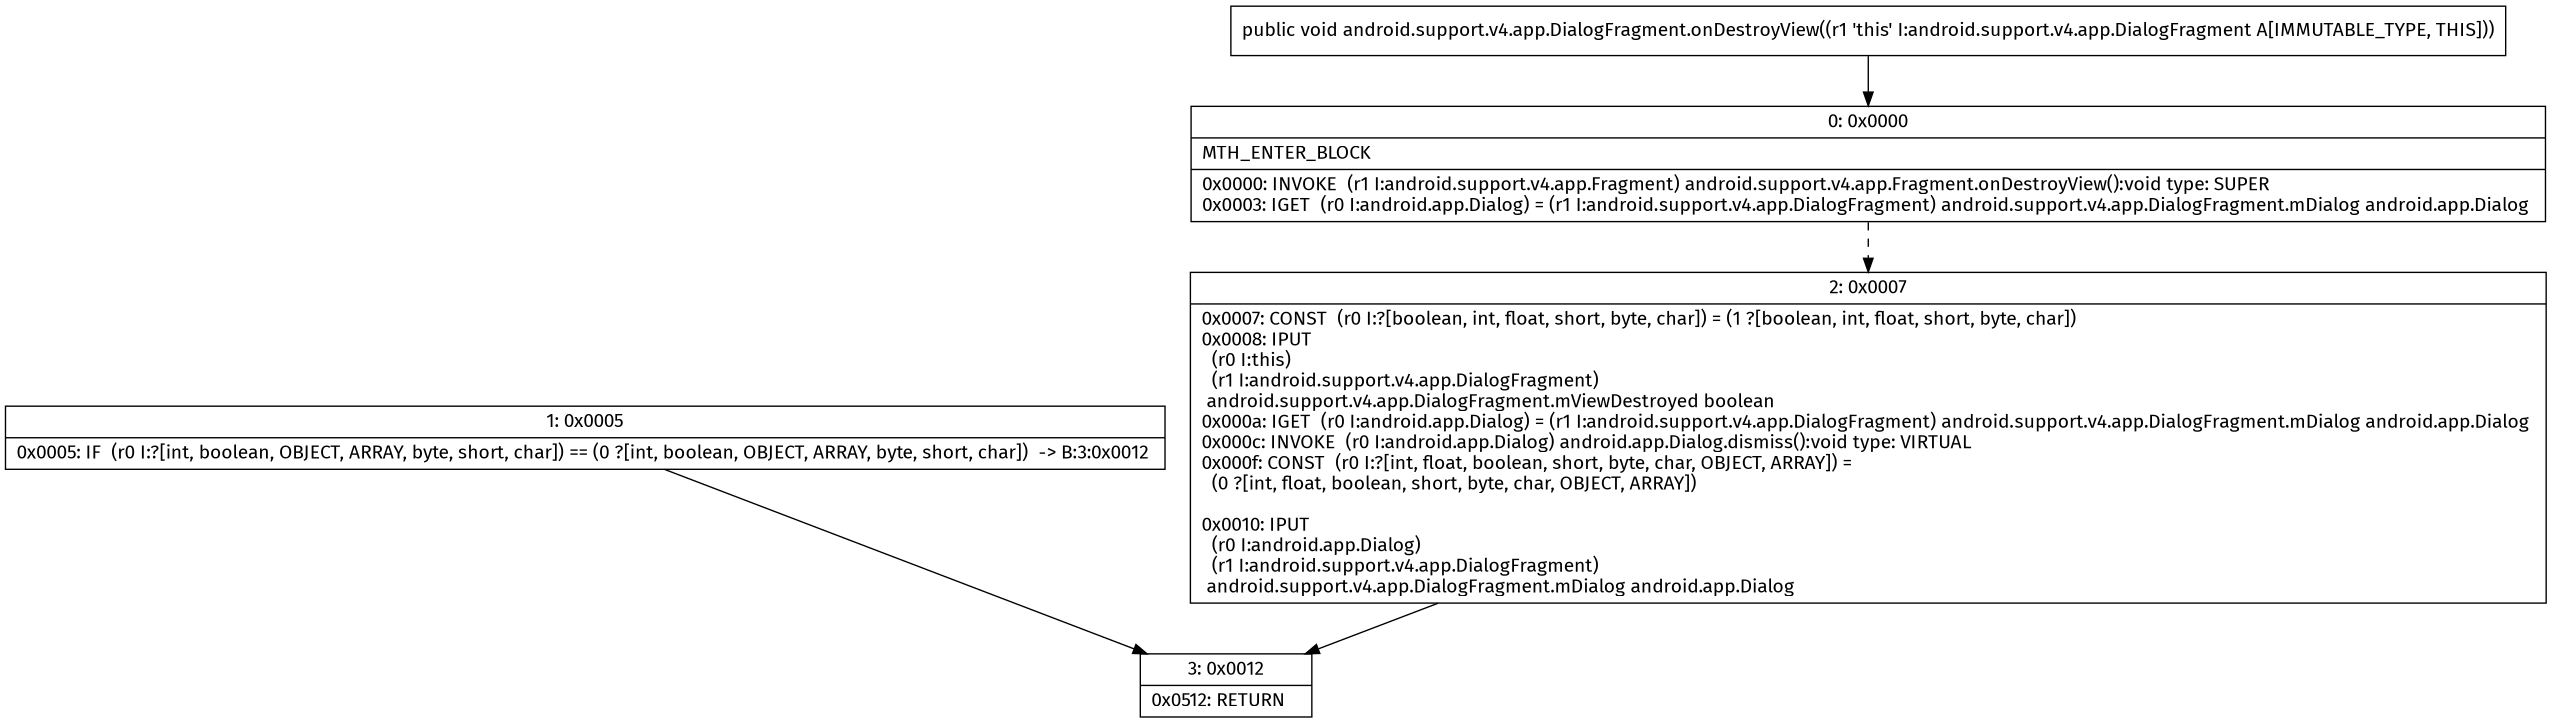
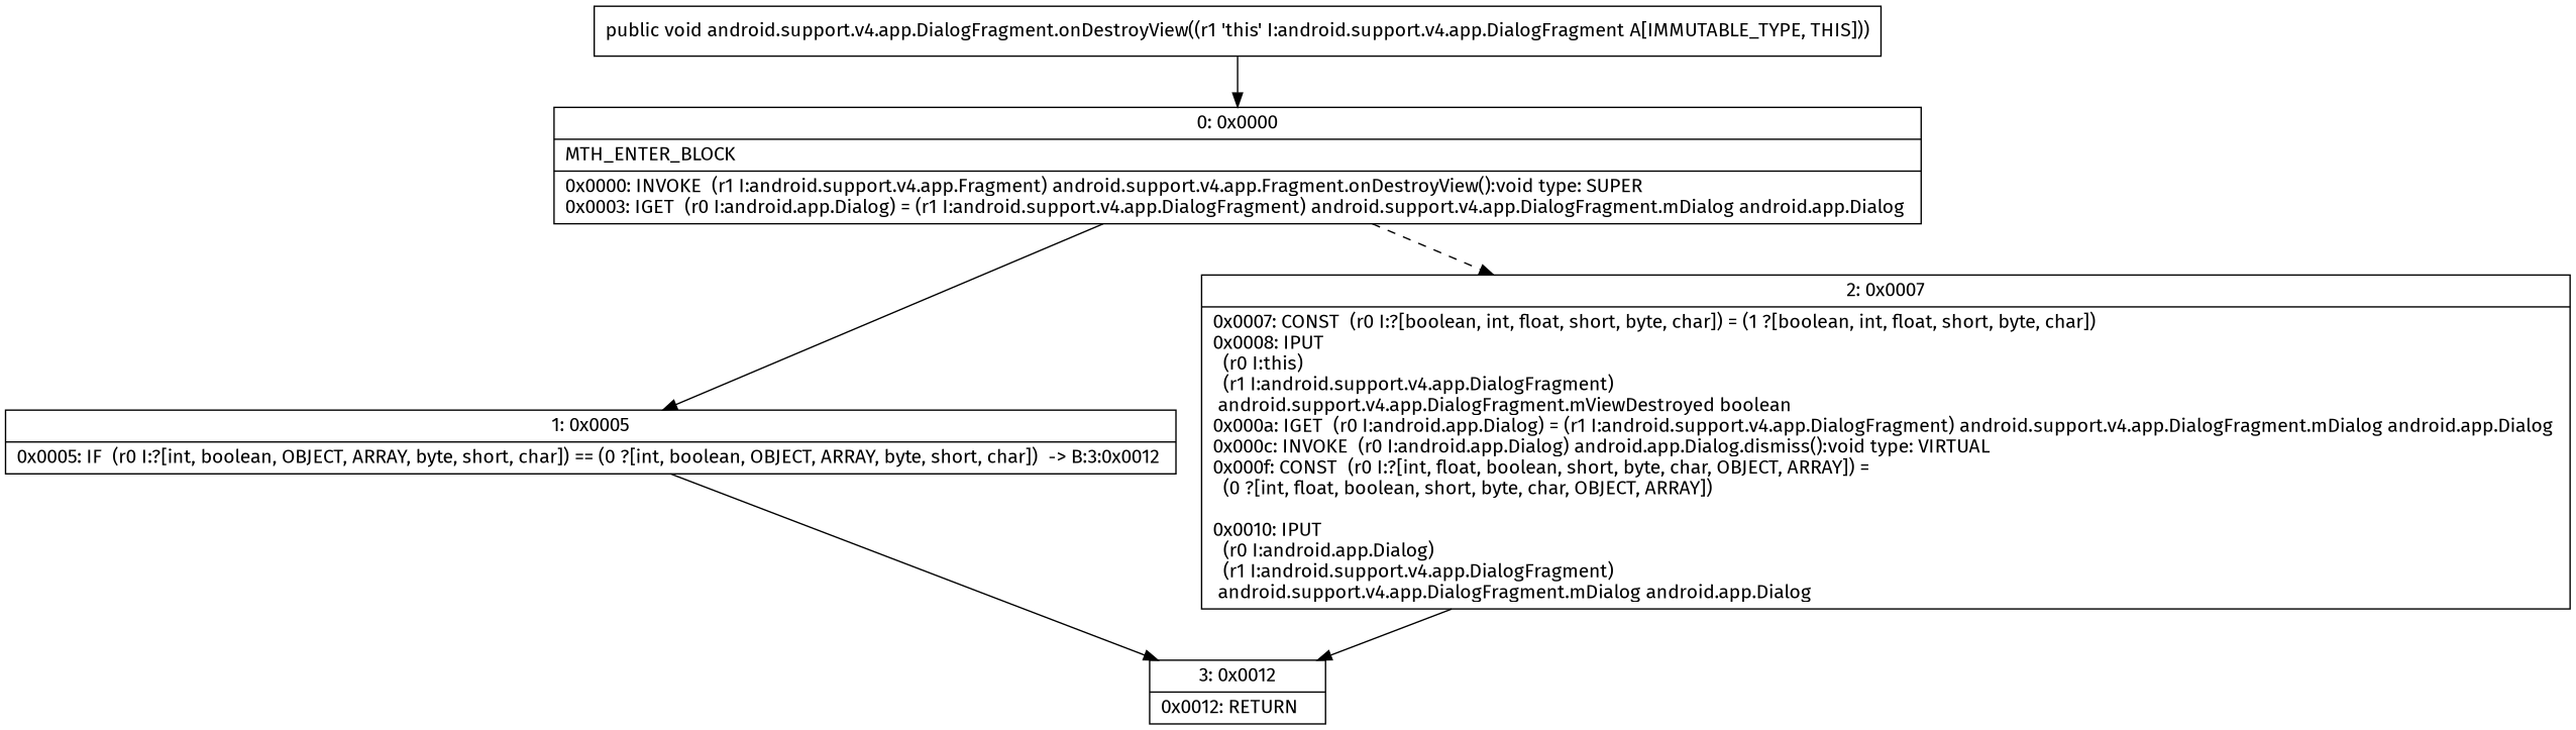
  digraph {
    fontname="Fira Sans"
    node [fontname="Fira Sans" shape=record]
    edge [fontname="Fira Sans"]
    n1 [label="{0\:\ 0x0000|MTH_ENTER_BLOCK\l|0x0000: INVOKE  (r1 I:android.support.v4.app.Fragment) android.support.v4.app.Fragment.onDestroyView():void type: SUPER \l0x0003: IGET  (r0 I:android.app.Dialog) = (r1 I:android.support.v4.app.DialogFragment) android.support.v4.app.DialogFragment.mDialog android.app.Dialog \l}"]
    n2 [label="{1\:\ 0x0005|0x0005: IF  (r0 I:?[int, boolean, OBJECT, ARRAY, byte, short, char]) == (0 ?[int, boolean, OBJECT, ARRAY, byte, short, char])  \-\> B:3:0x0012 \l}"]
    n3 [label="{2\:\ 0x0007|0x0007: CONST  (r0 I:?[boolean, int, float, short, byte, char]) = (1 ?[boolean, int, float, short, byte, char]) \l0x0008: IPUT  \l  (r0 I:this)\l  (r1 I:android.support.v4.app.DialogFragment)\l android.support.v4.app.DialogFragment.mViewDestroyed boolean \l0x000a: IGET  (r0 I:android.app.Dialog) = (r1 I:android.support.v4.app.DialogFragment) android.support.v4.app.DialogFragment.mDialog android.app.Dialog \l0x000c: INVOKE  (r0 I:android.app.Dialog) android.app.Dialog.dismiss():void type: VIRTUAL \l0x000f: CONST  (r0 I:?[int, float, boolean, short, byte, char, OBJECT, ARRAY]) = \l  (0 ?[int, float, boolean, short, byte, char, OBJECT, ARRAY])\l \l0x0010: IPUT  \l  (r0 I:android.app.Dialog)\l  (r1 I:android.support.v4.app.DialogFragment)\l android.support.v4.app.DialogFragment.mDialog android.app.Dialog \l}"]
-   n4 [label="{3\:\ 0x0012|0x0512: RETURN   \l}"]
+   n4 [label="{3\:\ 0x0012|0x0012: RETURN   \l}"]
    n5 [label="{public void android.support.v4.app.DialogFragment.onDestroyView((r1 'this' I:android.support.v4.app.DialogFragment A[IMMUTABLE_TYPE, THIS])) }"]
+   n1 -> n2
    n1 -> n3 [style=dashed]
    n2 -> n4
    n3 -> n4
    n5 -> n1
  }
